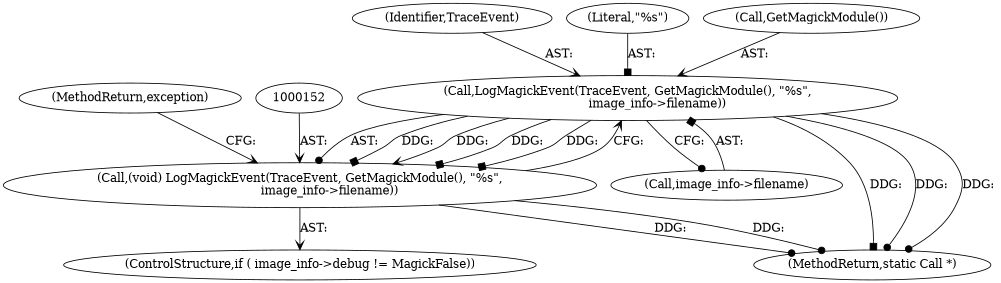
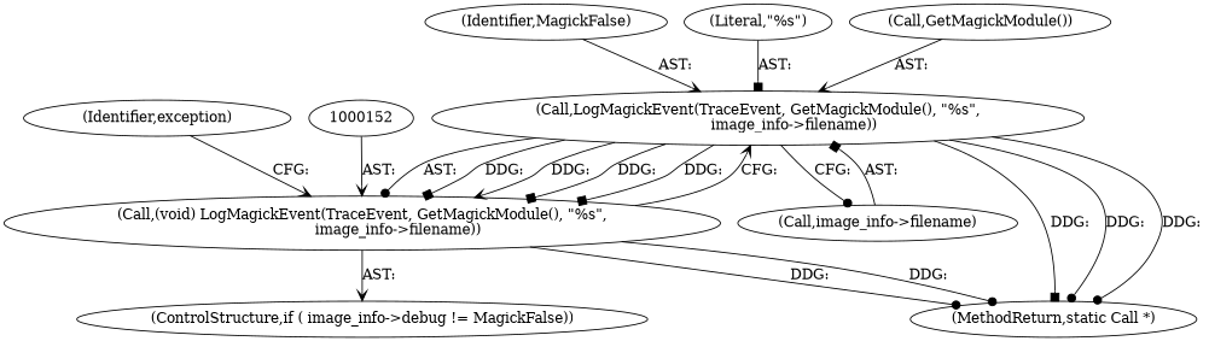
  digraph {
    edge [arrowhead=vee]
    n1 [label="(Call,LogMagickEvent(TraceEvent, GetMagickModule(), \"%s\",\n                image_info->filename))"]
    n2 [label="(Call,(void) LogMagickEvent(TraceEvent, GetMagickModule(), \"%s\",\n                image_info->filename))"]
    n3 [label="(Call,image_info->filename)"]
    n4 [label="(MethodReturn,static Call *)"]
    n5 [label="(ControlStructure,if ( image_info->debug != MagickFalse))"]
-   n6 [label="(Identifier,TraceEvent)"]
-   n7 [label="(MethodReturn,exception)"]
+   n6 [label="(Identifier,MagickFalse)"]
+   n7 [label="(Identifier,exception)"]
    n8 [label="(Literal,\"%s\")"]
    n9 [label="(Call,GetMagickModule())"]
    1000152
    n1 -> n2 [arrowhead=dot label="AST: "]
    n1 -> n2 [arrowhead=box label="DDG: "]
    n1 -> n2 [label="DDG: "]
    n1 -> n2 [arrowhead=box label="DDG: "]
    n1 -> n2 [arrowhead=box label="DDG: "]
    n1 -> n3 [arrowhead=dot label="CFG: "]
    n1 -> n4 [arrowhead=box label="DDG: "]
    n1 -> n4 [arrowhead=dot label="DDG: "]
    n1 -> n4 [arrowhead=dot label="DDG: "]
    n2 -> n1 [label="CFG: "]
    n2 -> n4 [arrowhead=dot label="DDG: "]
    n2 -> n4 [arrowhead=dot label="DDG: "]
    n2 -> n5 [label="AST: "]
    n3 -> n1 [arrowhead=box label="AST: "]
    n6 -> n1 [label="AST: "]
    n7 -> n2 [label="CFG: "]
    n8 -> n1 [arrowhead=box label="AST: "]
    n9 -> n1 [label="AST: "]
    1000152 -> n2 [label="AST: "]
  }
